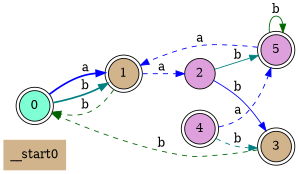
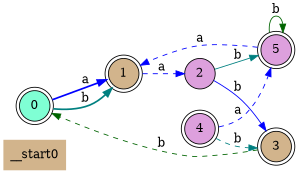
  digraph {
    fontname="DejaVu Serif"
    rankdir=LR
    node [fillcolor=tan fontname="DejaVu Serif" shape=doublecircle style="rounded,filled" color=black]
    edge [color=blue fontname="DejaVu Serif" style=dashed]
    __start0 [shape=none style=filled color=""]
    n2 [fillcolor=aquamarine label=0]
    n3 [label=1]
    n4 [fillcolor=plum label=2 shape=circle style=filled]
    n5 [label=3]
    n6 [fillcolor=plum label=5]
    n7 [fillcolor=plum label=4]
    n2 -> n3 [label=a style=bold]
    n2 -> n3 [color=teal label=b style=bold]
-   n3 -> n2 [color=darkgreen label=b]
    n3 -> n4 [label=a]
    n4 -> n5 [label=b style=solid]
    n4 -> n6 [color=teal label=b style=solid]
    n5 -> n2 [color=darkgreen label=b]
    n6 -> n3 [label=a]
    n6 -> n6 [color=darkgreen label=b style=solid]
    n7 -> n5 [color=teal label=b]
    n7 -> n6 [label=a]
  }
